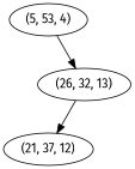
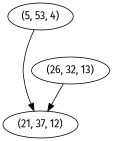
  digraph {
    fontname="Fira Sans"
    node [fontname="Fira Sans"]
    edge [fontname="Fira Sans"]
    "(5, 53, 4)"
    "(21, 37, 12)"
    "(26, 32, 13)"
-   "(5, 53, 4)" -> "(26, 32, 13)"
+   "(5, 53, 4)" -> "(21, 37, 12)"
    "(26, 32, 13)" -> "(21, 37, 12)"
  }
